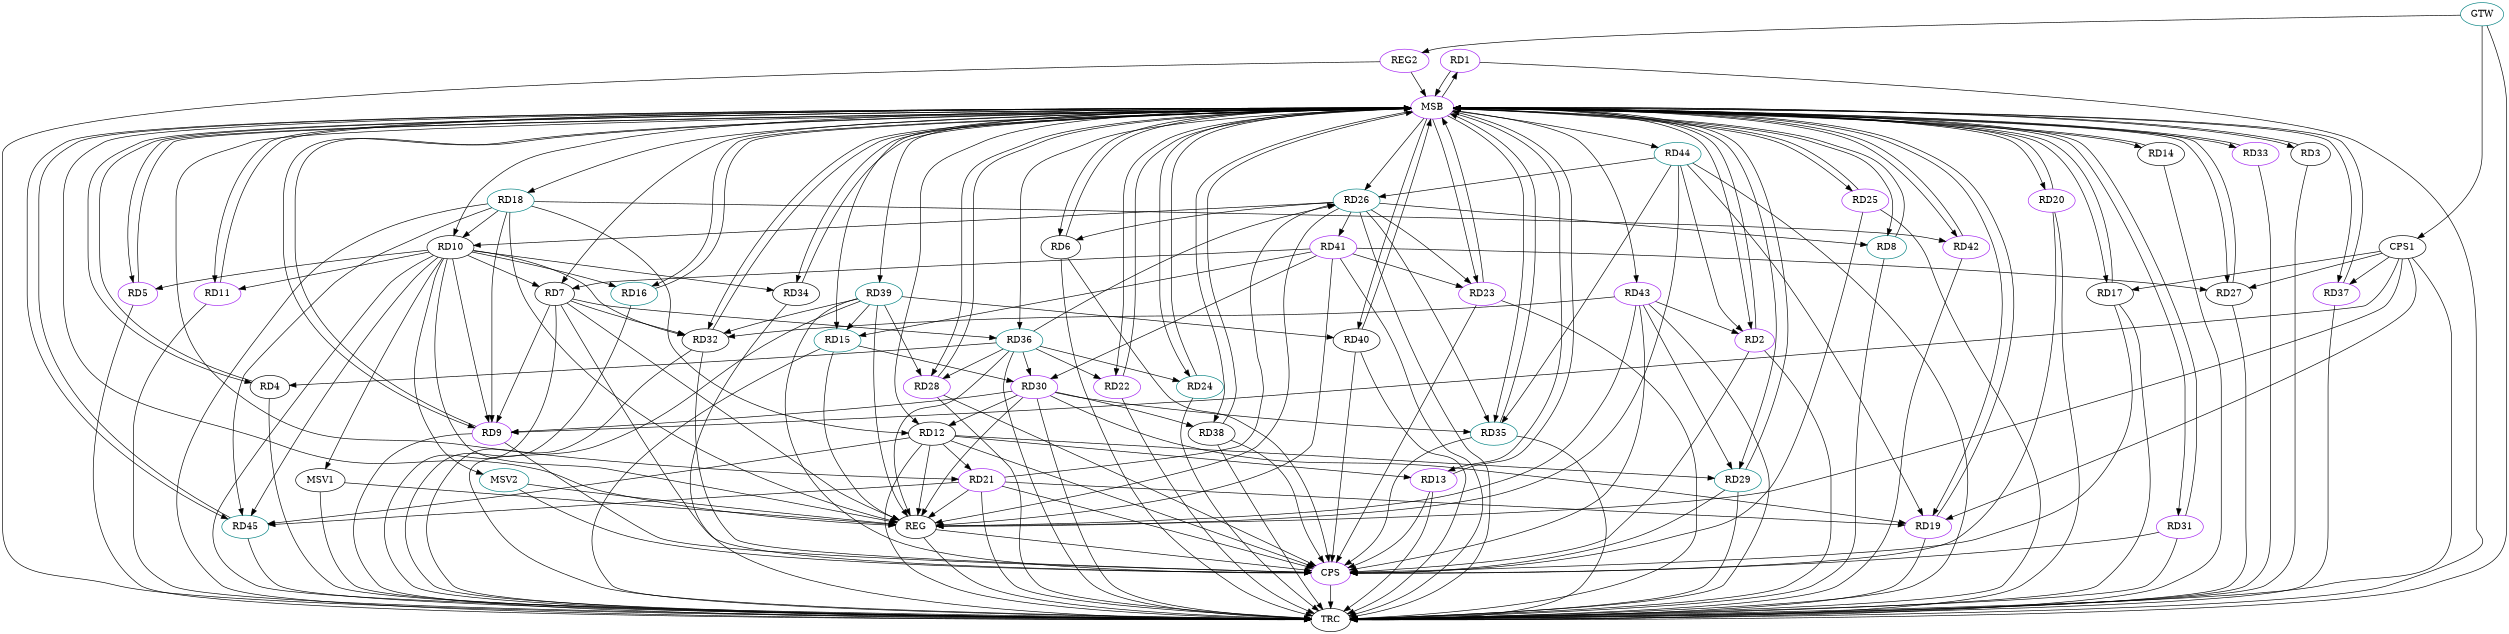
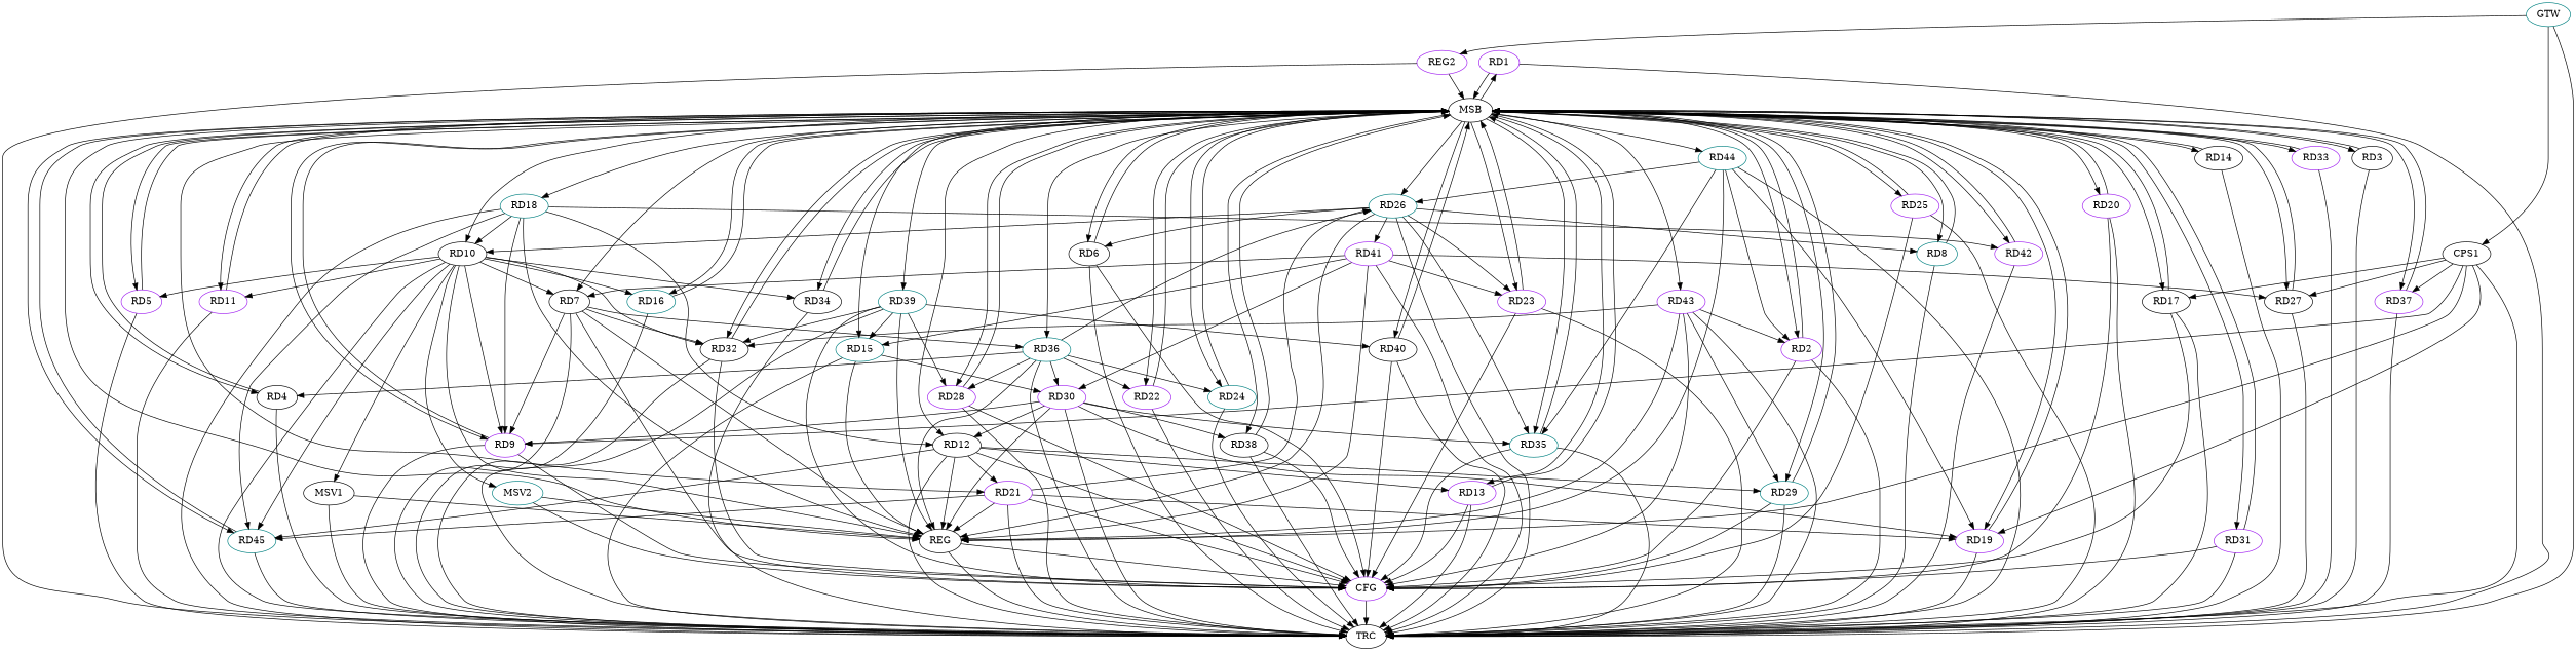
  strict digraph {
    node [color=purple]
    n1 [label=RD1]
-   n2 [label=MSB]
+   n2 [color=black label=MSB]
    n3 [color=black label=TRC]
    n4 [label=RD2]
    n5 [color=black label=RD3]
    n6 [color=black label=RD4]
    n7 [label=RD5]
    n8 [color=black label=RD6]
    n9 [color=black label=RD7]
    n10 [label=RD9]
    n11 [color=black label=RD32]
    n12 [color=teal label=RD36]
    n13 [color=black label=REG]
    n14 [color=teal label=RD8]
    n15 [color=black label=RD10]
    n16 [label=RD11]
    n17 [color=teal label=RD16]
    n18 [color=black label=RD34]
    n19 [color=teal label=RD45]
    n20 [color=black label=RD12]
    n21 [label=RD13]
    n22 [label=RD21]
    n23 [color=teal label=RD29]
    n24 [color=black label=RD14]
    n25 [color=teal label=RD15]
    n26 [color=black label=RD17]
    n27 [color=teal label=RD18]
    n28 [label=RD42]
    n29 [label=RD19]
    n30 [label=RD20]
    n31 [color=teal label=RD26]
    n32 [label=RD22]
    n33 [label=RD23]
    n34 [color=teal label=RD24]
    n35 [label=RD25]
    n36 [color=teal label=RD35]
    n37 [color=black label=RD27]
    n38 [label=RD28]
    n39 [color=black label=RD38]
    n40 [label=RD31]
    n41 [label=RD33]
    n42 [label=RD37]
    n43 [color=teal label=RD39]
    n44 [color=black label=RD40]
    n45 [label=RD43]
    n46 [color=teal label=RD44]
-   n47 [label=CPS]
+   n47 [label=CFG]
    n48 [label=RD30]
    n49 [color=black label=MSV1]
    n50 [color=teal label=MSV2]
    n51 [label=RD41]
    n52 [color=black label=CPS1]
    n53 [label=REG2]
    n54 [color=teal label=GTW]
    n1 -> n2
    n1 -> n3
    n2 -> n1
    n2 -> n4
    n2 -> n5
    n2 -> n6
    n2 -> n7
    n2 -> n8
    n2 -> n9
    n2 -> n10
    n2 -> n11
    n2 -> n12
    n2 -> n13
    n2 -> n14
    n2 -> n15
    n2 -> n16
    n2 -> n17
    n2 -> n18
    n2 -> n19
    n2 -> n20
    n2 -> n21
    n2 -> n22
    n2 -> n23
    n2 -> n24
    n2 -> n25
    n2 -> n26
    n2 -> n27
    n2 -> n28
    n2 -> n29
    n2 -> n30
    n2 -> n31
    n2 -> n32
    n2 -> n33
    n2 -> n34
    n2 -> n35
    n2 -> n36
    n2 -> n37
    n2 -> n38
    n2 -> n39
    n2 -> n40
    n2 -> n41
    n2 -> n42
    n2 -> n43
    n2 -> n44
    n2 -> n45
    n2 -> n46
    n4 -> n2
    n4 -> n3
    n4 -> n47
    n5 -> n2
    n5 -> n3
    n6 -> n2
    n6 -> n3
    n7 -> n2
    n7 -> n3
    n8 -> n2
    n8 -> n3
    n8 -> n47
    n9 -> n3
    n9 -> n10
    n9 -> n11
    n9 -> n12
    n9 -> n13
    n9 -> n47
    n10 -> n2
    n10 -> n3
    n10 -> n47
    n11 -> n2
    n11 -> n3
    n11 -> n47
    n12 -> n3
    n12 -> n6
    n12 -> n13
    n12 -> n31
    n12 -> n32
    n12 -> n34
    n12 -> n38
    n12 -> n48
    n13 -> n3
    n13 -> n47
    n14 -> n2
    n14 -> n3
    n15 -> n3
    n15 -> n7
    n15 -> n9
    n15 -> n10
    n15 -> n11
    n15 -> n13
    n15 -> n16
    n15 -> n17
    n15 -> n18
    n15 -> n19
    n15 -> n49
    n15 -> n50
    n16 -> n2
    n16 -> n3
    n17 -> n2
    n17 -> n3
    n18 -> n2
    n18 -> n3
    n19 -> n2
    n19 -> n3
    n20 -> n3
    n20 -> n13
    n20 -> n19
    n20 -> n21
    n20 -> n22
    n20 -> n23
    n20 -> n47
    n21 -> n2
    n21 -> n3
    n21 -> n47
    n22 -> n3
    n22 -> n13
    n22 -> n19
    n22 -> n29
    n22 -> n31
    n22 -> n47
    n23 -> n2
    n23 -> n3
    n23 -> n47
    n24 -> n2
    n24 -> n3
    n25 -> n3
    n25 -> n13
    n25 -> n48
    n26 -> n2
    n26 -> n3
    n26 -> n47
    n27 -> n3
    n27 -> n10
    n27 -> n13
    n27 -> n15
    n27 -> n19
    n27 -> n20
    n27 -> n28
    n28 -> n2
    n28 -> n3
    n29 -> n2
    n29 -> n3
    n30 -> n2
    n30 -> n3
    n30 -> n47
    n31 -> n3
    n31 -> n8
    n31 -> n13
    n31 -> n14
    n31 -> n15
    n31 -> n33
    n31 -> n36
    n31 -> n51
    n32 -> n2
    n32 -> n3
    n33 -> n2
    n33 -> n3
    n33 -> n47
    n34 -> n2
    n34 -> n3
    n35 -> n2
    n35 -> n3
    n35 -> n47
    n36 -> n2
    n36 -> n3
    n36 -> n47
    n37 -> n2
    n37 -> n3
    n38 -> n2
    n38 -> n3
    n38 -> n47
    n39 -> n2
    n39 -> n3
    n39 -> n47
    n40 -> n2
    n40 -> n3
    n40 -> n47
    n41 -> n2
    n41 -> n3
    n42 -> n2
    n42 -> n3
    n43 -> n3
    n43 -> n11
    n43 -> n13
    n43 -> n25
    n43 -> n38
    n43 -> n44
    n43 -> n47
    n44 -> n2
    n44 -> n3
    n44 -> n47
    n45 -> n3
    n45 -> n4
    n45 -> n11
    n45 -> n13
    n45 -> n23
    n45 -> n47
    n46 -> n3
    n46 -> n4
    n46 -> n13
    n46 -> n29
    n46 -> n31
    n46 -> n36
    n47 -> n3
    n48 -> n3
    n48 -> n10
    n48 -> n13
    n48 -> n20
    n48 -> n29
    n48 -> n36
    n48 -> n39
    n49 -> n3
    n49 -> n13
    n50 -> n13
    n50 -> n47
    n51 -> n3
    n51 -> n9
    n51 -> n13
    n51 -> n25
    n51 -> n33
    n51 -> n37
    n51 -> n48
    n52 -> n3
    n52 -> n10
    n52 -> n13
    n52 -> n26
    n52 -> n29
    n52 -> n37
    n52 -> n42
    n53 -> n2
    n53 -> n3
    n54 -> n3
    n54 -> n52
    n54 -> n53
  }
